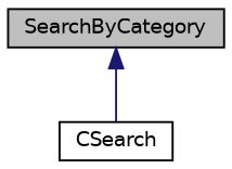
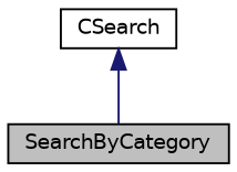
  digraph {
    node [color=black fontname=Helvetica fontsize=10 shape=record style=filled]
    n1 [fillcolor=grey75 fontcolor=black height=0.2 label=SearchByCategory width=0.4]
    n2 [fillcolor=white height=0.2 label=CSearch width=0.4]
-   n1 -> n2 [color=midnightblue dir=back fontname=Helvetica fontsize=10 labelfontname=Helvetica labelfontsize=10 style=solid]
+   n2 -> n1 [color=midnightblue dir=back fontname=Helvetica fontsize=10 labelfontname=Helvetica labelfontsize=10 style=solid]
  }
